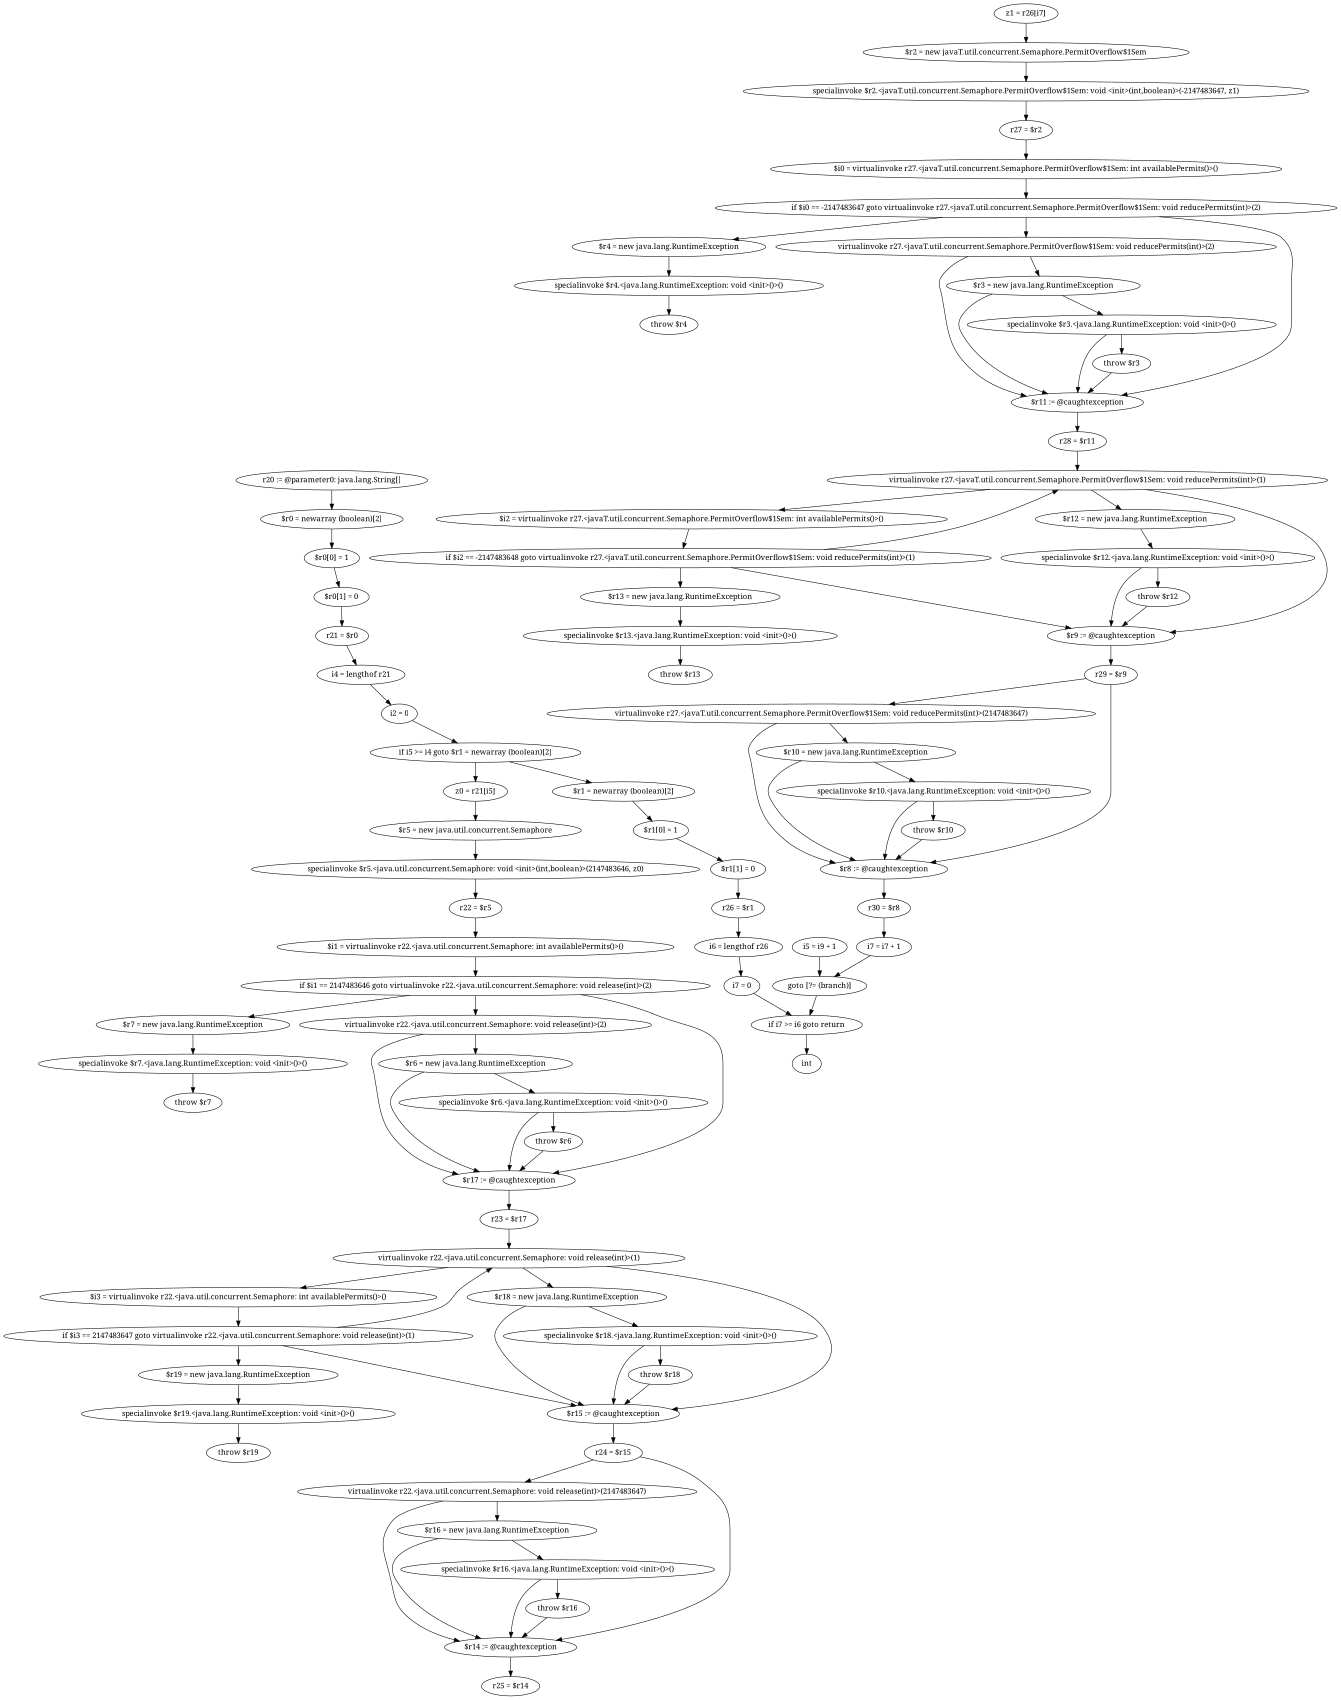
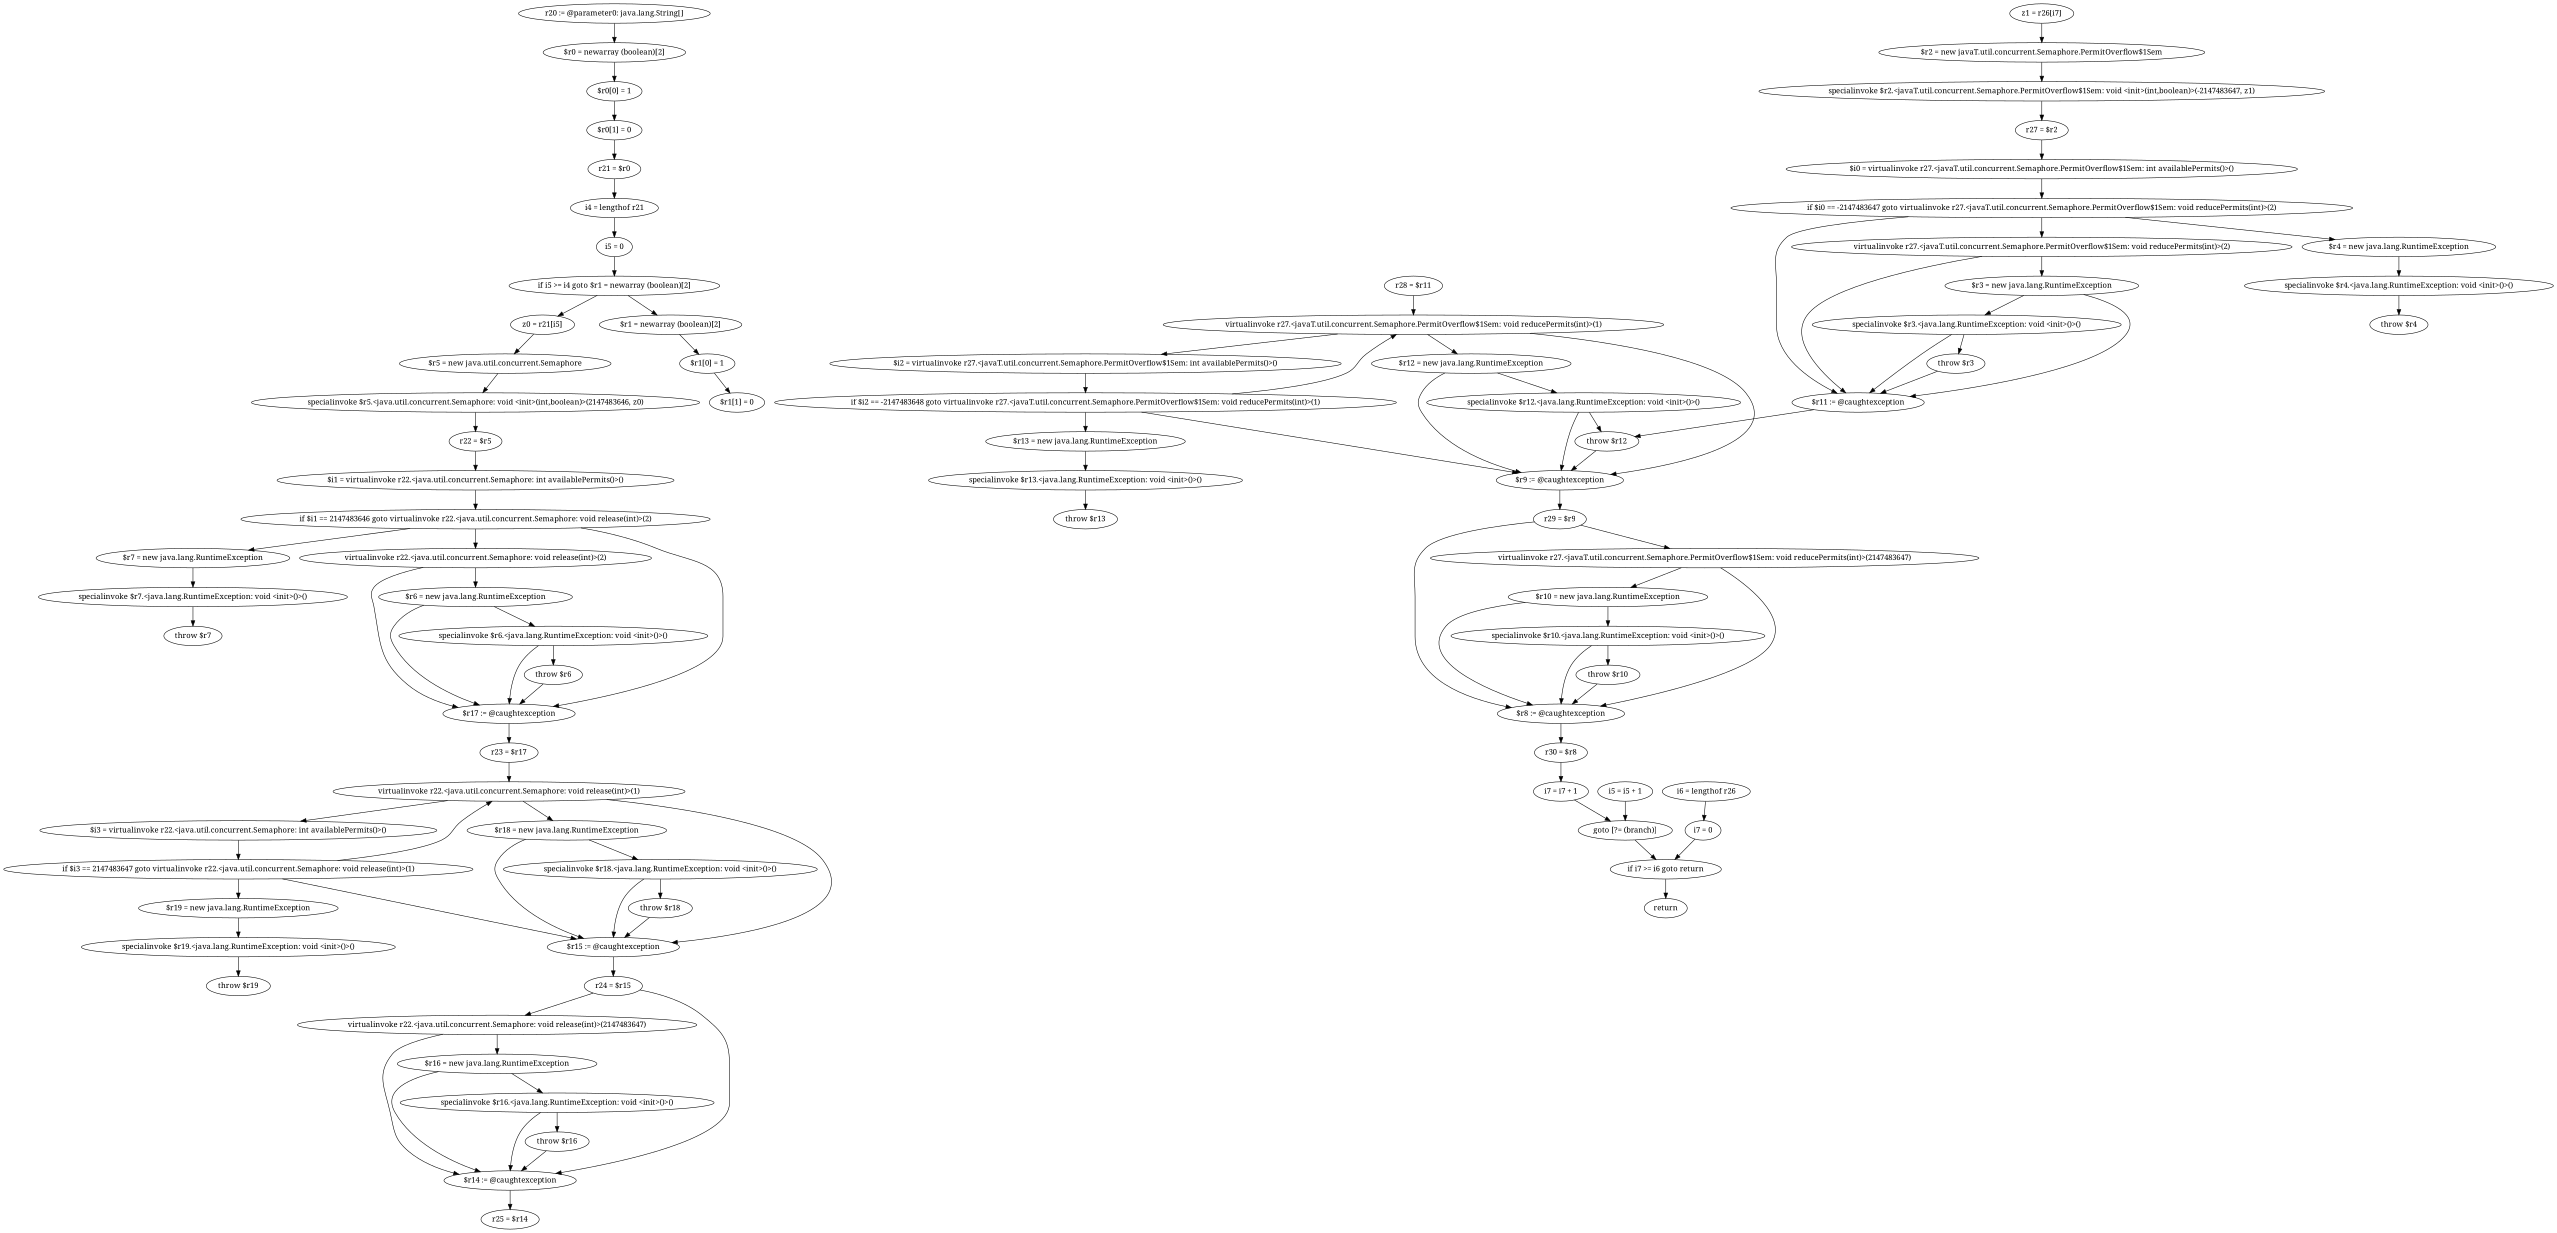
  digraph {
    fontname="Noto Serif"
    node [fontname="Noto Serif"]
    edge [fontname="Noto Serif"]
    "r20 := @parameter0: java.lang.String[]"
    "$r0 = newarray (boolean)[2]"
    "$r0[0] = 1"
    "$r0[1] = 0"
    "r21 = $r0"
    "i4 = lengthof r21"
-   "i5 = 0" [label="i2 = 0"]
+   "i5 = 0"
    "if i5 >= i4 goto $r1 = newarray (boolean)[2]"
    "z0 = r21[i5]"
    "$r1 = newarray (boolean)[2]"
    "$r5 = new java.util.concurrent.Semaphore"
    "$r1[0] = 1"
    "specialinvoke $r5.<java.util.concurrent.Semaphore: void <init>(int,boolean)>(2147483646, z0)"
    "r22 = $r5"
    "$i1 = virtualinvoke r22.<java.util.concurrent.Semaphore: int availablePermits()>()"
    "if $i1 == 2147483646 goto virtualinvoke r22.<java.util.concurrent.Semaphore: void release(int)>(2)"
    "$r7 = new java.lang.RuntimeException"
    "virtualinvoke r22.<java.util.concurrent.Semaphore: void release(int)>(2)"
    "$r17 := @caughtexception"
    "specialinvoke $r7.<java.lang.RuntimeException: void <init>()>()"
    "$r6 = new java.lang.RuntimeException"
    "r23 = $r17"
    "throw $r7"
    "specialinvoke $r6.<java.lang.RuntimeException: void <init>()>()"
    "throw $r6"
    "virtualinvoke r22.<java.util.concurrent.Semaphore: void release(int)>(1)"
    "$i3 = virtualinvoke r22.<java.util.concurrent.Semaphore: int availablePermits()>()"
    "$r18 = new java.lang.RuntimeException"
    "$r15 := @caughtexception"
    "if $i3 == 2147483647 goto virtualinvoke r22.<java.util.concurrent.Semaphore: void release(int)>(1)"
    "specialinvoke $r18.<java.lang.RuntimeException: void <init>()>()"
    "r24 = $r15"
    "$r19 = new java.lang.RuntimeException"
    "specialinvoke $r19.<java.lang.RuntimeException: void <init>()>()"
    "throw $r19"
    "throw $r18"
    "virtualinvoke r22.<java.util.concurrent.Semaphore: void release(int)>(2147483647)"
    "$r14 := @caughtexception"
    "$r16 = new java.lang.RuntimeException"
    "r25 = $r14"
    "specialinvoke $r16.<java.lang.RuntimeException: void <init>()>()"
    "throw $r16"
-   "i5 = i5 + 1" [label="i5 = i9 + 1"]
+   "i5 = i5 + 1"
    "goto [?= (branch)]"
    "if i7 >= i6 goto return"
-   return [label=int]
+   return
    "$r1[1] = 0"
-   "r26 = $r1"
    "i6 = lengthof r26"
    "i7 = 0"
    "z1 = r26[i7]"
    "$r2 = new javaT.util.concurrent.Semaphore.PermitOverflow$1Sem"
    "specialinvoke $r2.<javaT.util.concurrent.Semaphore.PermitOverflow$1Sem: void <init>(int,boolean)>(-2147483647, z1)"
    "r27 = $r2"
    "$i0 = virtualinvoke r27.<javaT.util.concurrent.Semaphore.PermitOverflow$1Sem: int availablePermits()>()"
    "if $i0 == -2147483647 goto virtualinvoke r27.<javaT.util.concurrent.Semaphore.PermitOverflow$1Sem: void reducePermits(int)>(2)"
    "$r4 = new java.lang.RuntimeException"
    "virtualinvoke r27.<javaT.util.concurrent.Semaphore.PermitOverflow$1Sem: void reducePermits(int)>(2)"
    "$r11 := @caughtexception"
    "specialinvoke $r4.<java.lang.RuntimeException: void <init>()>()"
    "$r3 = new java.lang.RuntimeException"
    "r28 = $r11"
    "throw $r4"
    "specialinvoke $r3.<java.lang.RuntimeException: void <init>()>()"
    "throw $r3"
    "virtualinvoke r27.<javaT.util.concurrent.Semaphore.PermitOverflow$1Sem: void reducePermits(int)>(1)"
    "$i2 = virtualinvoke r27.<javaT.util.concurrent.Semaphore.PermitOverflow$1Sem: int availablePermits()>()"
    "$r12 = new java.lang.RuntimeException"
    "$r9 := @caughtexception"
    "if $i2 == -2147483648 goto virtualinvoke r27.<javaT.util.concurrent.Semaphore.PermitOverflow$1Sem: void reducePermits(int)>(1)"
    "specialinvoke $r12.<java.lang.RuntimeException: void <init>()>()"
    "r29 = $r9"
    "$r13 = new java.lang.RuntimeException"
    "specialinvoke $r13.<java.lang.RuntimeException: void <init>()>()"
    "throw $r13"
    "throw $r12"
    "virtualinvoke r27.<javaT.util.concurrent.Semaphore.PermitOverflow$1Sem: void reducePermits(int)>(2147483647)"
    "$r8 := @caughtexception"
    "$r10 = new java.lang.RuntimeException"
    "r30 = $r8"
    "specialinvoke $r10.<java.lang.RuntimeException: void <init>()>()"
    "throw $r10"
    "i7 = i7 + 1"
    "r20 := @parameter0: java.lang.String[]" -> "$r0 = newarray (boolean)[2]"
    "$r0 = newarray (boolean)[2]" -> "$r0[0] = 1"
    "$r0[0] = 1" -> "$r0[1] = 0"
    "$r0[1] = 0" -> "r21 = $r0"
    "r21 = $r0" -> "i4 = lengthof r21"
    "i4 = lengthof r21" -> "i5 = 0"
    "i5 = 0" -> "if i5 >= i4 goto $r1 = newarray (boolean)[2]"
    "if i5 >= i4 goto $r1 = newarray (boolean)[2]" -> "z0 = r21[i5]"
    "if i5 >= i4 goto $r1 = newarray (boolean)[2]" -> "$r1 = newarray (boolean)[2]"
    "z0 = r21[i5]" -> "$r5 = new java.util.concurrent.Semaphore"
    "$r1 = newarray (boolean)[2]" -> "$r1[0] = 1"
    "$r5 = new java.util.concurrent.Semaphore" -> "specialinvoke $r5.<java.util.concurrent.Semaphore: void <init>(int,boolean)>(2147483646, z0)"
    "$r1[0] = 1" -> "$r1[1] = 0"
    "specialinvoke $r5.<java.util.concurrent.Semaphore: void <init>(int,boolean)>(2147483646, z0)" -> "r22 = $r5"
    "r22 = $r5" -> "$i1 = virtualinvoke r22.<java.util.concurrent.Semaphore: int availablePermits()>()"
    "$i1 = virtualinvoke r22.<java.util.concurrent.Semaphore: int availablePermits()>()" -> "if $i1 == 2147483646 goto virtualinvoke r22.<java.util.concurrent.Semaphore: void release(int)>(2)"
    "if $i1 == 2147483646 goto virtualinvoke r22.<java.util.concurrent.Semaphore: void release(int)>(2)" -> "$r7 = new java.lang.RuntimeException"
    "if $i1 == 2147483646 goto virtualinvoke r22.<java.util.concurrent.Semaphore: void release(int)>(2)" -> "virtualinvoke r22.<java.util.concurrent.Semaphore: void release(int)>(2)"
    "if $i1 == 2147483646 goto virtualinvoke r22.<java.util.concurrent.Semaphore: void release(int)>(2)" -> "$r17 := @caughtexception"
    "$r7 = new java.lang.RuntimeException" -> "specialinvoke $r7.<java.lang.RuntimeException: void <init>()>()"
    "virtualinvoke r22.<java.util.concurrent.Semaphore: void release(int)>(2)" -> "$r17 := @caughtexception"
    "virtualinvoke r22.<java.util.concurrent.Semaphore: void release(int)>(2)" -> "$r6 = new java.lang.RuntimeException"
    "$r17 := @caughtexception" -> "r23 = $r17"
    "specialinvoke $r7.<java.lang.RuntimeException: void <init>()>()" -> "throw $r7"
    "$r6 = new java.lang.RuntimeException" -> "$r17 := @caughtexception"
    "$r6 = new java.lang.RuntimeException" -> "specialinvoke $r6.<java.lang.RuntimeException: void <init>()>()"
    "r23 = $r17" -> "virtualinvoke r22.<java.util.concurrent.Semaphore: void release(int)>(1)"
    "specialinvoke $r6.<java.lang.RuntimeException: void <init>()>()" -> "$r17 := @caughtexception"
    "specialinvoke $r6.<java.lang.RuntimeException: void <init>()>()" -> "throw $r6"
    "throw $r6" -> "$r17 := @caughtexception"
    "virtualinvoke r22.<java.util.concurrent.Semaphore: void release(int)>(1)" -> "$i3 = virtualinvoke r22.<java.util.concurrent.Semaphore: int availablePermits()>()"
    "virtualinvoke r22.<java.util.concurrent.Semaphore: void release(int)>(1)" -> "$r18 = new java.lang.RuntimeException"
    "virtualinvoke r22.<java.util.concurrent.Semaphore: void release(int)>(1)" -> "$r15 := @caughtexception"
    "$i3 = virtualinvoke r22.<java.util.concurrent.Semaphore: int availablePermits()>()" -> "if $i3 == 2147483647 goto virtualinvoke r22.<java.util.concurrent.Semaphore: void release(int)>(1)"
    "$r18 = new java.lang.RuntimeException" -> "$r15 := @caughtexception"
    "$r18 = new java.lang.RuntimeException" -> "specialinvoke $r18.<java.lang.RuntimeException: void <init>()>()"
    "$r15 := @caughtexception" -> "r24 = $r15"
    "if $i3 == 2147483647 goto virtualinvoke r22.<java.util.concurrent.Semaphore: void release(int)>(1)" -> "virtualinvoke r22.<java.util.concurrent.Semaphore: void release(int)>(1)"
    "if $i3 == 2147483647 goto virtualinvoke r22.<java.util.concurrent.Semaphore: void release(int)>(1)" -> "$r15 := @caughtexception"
    "if $i3 == 2147483647 goto virtualinvoke r22.<java.util.concurrent.Semaphore: void release(int)>(1)" -> "$r19 = new java.lang.RuntimeException"
    "specialinvoke $r18.<java.lang.RuntimeException: void <init>()>()" -> "$r15 := @caughtexception"
    "specialinvoke $r18.<java.lang.RuntimeException: void <init>()>()" -> "throw $r18"
    "r24 = $r15" -> "virtualinvoke r22.<java.util.concurrent.Semaphore: void release(int)>(2147483647)"
    "r24 = $r15" -> "$r14 := @caughtexception"
    "$r19 = new java.lang.RuntimeException" -> "specialinvoke $r19.<java.lang.RuntimeException: void <init>()>()"
    "specialinvoke $r19.<java.lang.RuntimeException: void <init>()>()" -> "throw $r19"
    "throw $r18" -> "$r15 := @caughtexception"
    "virtualinvoke r22.<java.util.concurrent.Semaphore: void release(int)>(2147483647)" -> "$r14 := @caughtexception"
    "virtualinvoke r22.<java.util.concurrent.Semaphore: void release(int)>(2147483647)" -> "$r16 = new java.lang.RuntimeException"
    "$r14 := @caughtexception" -> "r25 = $r14"
    "$r16 = new java.lang.RuntimeException" -> "$r14 := @caughtexception"
    "$r16 = new java.lang.RuntimeException" -> "specialinvoke $r16.<java.lang.RuntimeException: void <init>()>()"
    "specialinvoke $r16.<java.lang.RuntimeException: void <init>()>()" -> "$r14 := @caughtexception"
    "specialinvoke $r16.<java.lang.RuntimeException: void <init>()>()" -> "throw $r16"
    "throw $r16" -> "$r14 := @caughtexception"
    "i5 = i5 + 1" -> "goto [?= (branch)]"
    "goto [?= (branch)]" -> "if i7 >= i6 goto return"
    "if i7 >= i6 goto return" -> return
-   "$r1[1] = 0" -> "r26 = $r1"
-   "r26 = $r1" -> "i6 = lengthof r26"
    "i6 = lengthof r26" -> "i7 = 0"
    "i7 = 0" -> "if i7 >= i6 goto return"
    "z1 = r26[i7]" -> "$r2 = new javaT.util.concurrent.Semaphore.PermitOverflow$1Sem"
    "$r2 = new javaT.util.concurrent.Semaphore.PermitOverflow$1Sem" -> "specialinvoke $r2.<javaT.util.concurrent.Semaphore.PermitOverflow$1Sem: void <init>(int,boolean)>(-2147483647, z1)"
    "specialinvoke $r2.<javaT.util.concurrent.Semaphore.PermitOverflow$1Sem: void <init>(int,boolean)>(-2147483647, z1)" -> "r27 = $r2"
    "r27 = $r2" -> "$i0 = virtualinvoke r27.<javaT.util.concurrent.Semaphore.PermitOverflow$1Sem: int availablePermits()>()"
    "$i0 = virtualinvoke r27.<javaT.util.concurrent.Semaphore.PermitOverflow$1Sem: int availablePermits()>()" -> "if $i0 == -2147483647 goto virtualinvoke r27.<javaT.util.concurrent.Semaphore.PermitOverflow$1Sem: void reducePermits(int)>(2)"
    "if $i0 == -2147483647 goto virtualinvoke r27.<javaT.util.concurrent.Semaphore.PermitOverflow$1Sem: void reducePermits(int)>(2)" -> "$r4 = new java.lang.RuntimeException"
    "if $i0 == -2147483647 goto virtualinvoke r27.<javaT.util.concurrent.Semaphore.PermitOverflow$1Sem: void reducePermits(int)>(2)" -> "virtualinvoke r27.<javaT.util.concurrent.Semaphore.PermitOverflow$1Sem: void reducePermits(int)>(2)"
    "if $i0 == -2147483647 goto virtualinvoke r27.<javaT.util.concurrent.Semaphore.PermitOverflow$1Sem: void reducePermits(int)>(2)" -> "$r11 := @caughtexception"
    "$r4 = new java.lang.RuntimeException" -> "specialinvoke $r4.<java.lang.RuntimeException: void <init>()>()"
    "virtualinvoke r27.<javaT.util.concurrent.Semaphore.PermitOverflow$1Sem: void reducePermits(int)>(2)" -> "$r11 := @caughtexception"
    "virtualinvoke r27.<javaT.util.concurrent.Semaphore.PermitOverflow$1Sem: void reducePermits(int)>(2)" -> "$r3 = new java.lang.RuntimeException"
-   "$r11 := @caughtexception" -> "r28 = $r11"
+   "$r11 := @caughtexception" -> "throw $r12"
    "specialinvoke $r4.<java.lang.RuntimeException: void <init>()>()" -> "throw $r4"
    "$r3 = new java.lang.RuntimeException" -> "$r11 := @caughtexception"
    "$r3 = new java.lang.RuntimeException" -> "specialinvoke $r3.<java.lang.RuntimeException: void <init>()>()"
    "r28 = $r11" -> "virtualinvoke r27.<javaT.util.concurrent.Semaphore.PermitOverflow$1Sem: void reducePermits(int)>(1)"
    "specialinvoke $r3.<java.lang.RuntimeException: void <init>()>()" -> "$r11 := @caughtexception"
    "specialinvoke $r3.<java.lang.RuntimeException: void <init>()>()" -> "throw $r3"
    "throw $r3" -> "$r11 := @caughtexception"
    "virtualinvoke r27.<javaT.util.concurrent.Semaphore.PermitOverflow$1Sem: void reducePermits(int)>(1)" -> "$i2 = virtualinvoke r27.<javaT.util.concurrent.Semaphore.PermitOverflow$1Sem: int availablePermits()>()"
    "virtualinvoke r27.<javaT.util.concurrent.Semaphore.PermitOverflow$1Sem: void reducePermits(int)>(1)" -> "$r12 = new java.lang.RuntimeException"
    "virtualinvoke r27.<javaT.util.concurrent.Semaphore.PermitOverflow$1Sem: void reducePermits(int)>(1)" -> "$r9 := @caughtexception"
    "$i2 = virtualinvoke r27.<javaT.util.concurrent.Semaphore.PermitOverflow$1Sem: int availablePermits()>()" -> "if $i2 == -2147483648 goto virtualinvoke r27.<javaT.util.concurrent.Semaphore.PermitOverflow$1Sem: void reducePermits(int)>(1)"
+   "$r12 = new java.lang.RuntimeException" -> "$r9 := @caughtexception"
    "$r12 = new java.lang.RuntimeException" -> "specialinvoke $r12.<java.lang.RuntimeException: void <init>()>()"
    "$r9 := @caughtexception" -> "r29 = $r9"
    "if $i2 == -2147483648 goto virtualinvoke r27.<javaT.util.concurrent.Semaphore.PermitOverflow$1Sem: void reducePermits(int)>(1)" -> "virtualinvoke r27.<javaT.util.concurrent.Semaphore.PermitOverflow$1Sem: void reducePermits(int)>(1)"
    "if $i2 == -2147483648 goto virtualinvoke r27.<javaT.util.concurrent.Semaphore.PermitOverflow$1Sem: void reducePermits(int)>(1)" -> "$r9 := @caughtexception"
    "if $i2 == -2147483648 goto virtualinvoke r27.<javaT.util.concurrent.Semaphore.PermitOverflow$1Sem: void reducePermits(int)>(1)" -> "$r13 = new java.lang.RuntimeException"
    "specialinvoke $r12.<java.lang.RuntimeException: void <init>()>()" -> "$r9 := @caughtexception"
    "specialinvoke $r12.<java.lang.RuntimeException: void <init>()>()" -> "throw $r12"
    "r29 = $r9" -> "virtualinvoke r27.<javaT.util.concurrent.Semaphore.PermitOverflow$1Sem: void reducePermits(int)>(2147483647)"
    "r29 = $r9" -> "$r8 := @caughtexception"
    "$r13 = new java.lang.RuntimeException" -> "specialinvoke $r13.<java.lang.RuntimeException: void <init>()>()"
    "specialinvoke $r13.<java.lang.RuntimeException: void <init>()>()" -> "throw $r13"
    "throw $r12" -> "$r9 := @caughtexception"
    "virtualinvoke r27.<javaT.util.concurrent.Semaphore.PermitOverflow$1Sem: void reducePermits(int)>(2147483647)" -> "$r8 := @caughtexception"
    "virtualinvoke r27.<javaT.util.concurrent.Semaphore.PermitOverflow$1Sem: void reducePermits(int)>(2147483647)" -> "$r10 = new java.lang.RuntimeException"
    "$r8 := @caughtexception" -> "r30 = $r8"
    "$r10 = new java.lang.RuntimeException" -> "$r8 := @caughtexception"
    "$r10 = new java.lang.RuntimeException" -> "specialinvoke $r10.<java.lang.RuntimeException: void <init>()>()"
    "r30 = $r8" -> "i7 = i7 + 1"
    "specialinvoke $r10.<java.lang.RuntimeException: void <init>()>()" -> "$r8 := @caughtexception"
    "specialinvoke $r10.<java.lang.RuntimeException: void <init>()>()" -> "throw $r10"
    "throw $r10" -> "$r8 := @caughtexception"
    "i7 = i7 + 1" -> "goto [?= (branch)]"
  }
